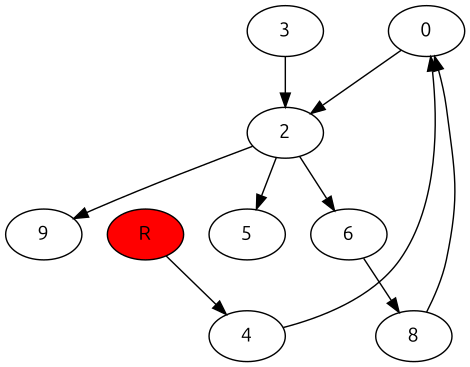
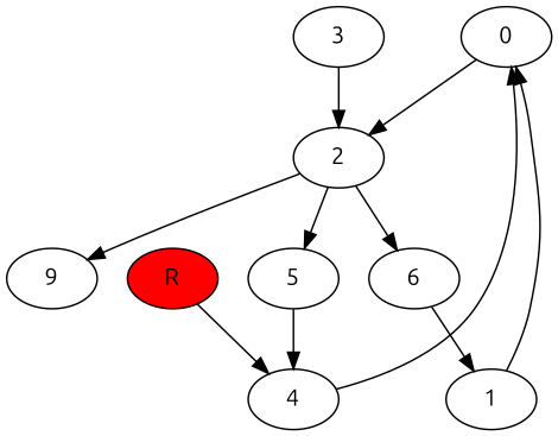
  digraph {
    fontname=Ubuntu
    node [fontname=Ubuntu]
    edge [fontname=Ubuntu]
    n1 [label=0]
-   1 [label=8]
+   1
    2
    5
    6
    9
    4
    3
    R [fillcolor="#ff0000" style=filled]
    n1 -> 2
    1 -> n1
    2 -> 5
    2 -> 6
    2 -> 9
+   5 -> 4
    6 -> 1
    4 -> n1
    3 -> 2
    R -> 4
  }
